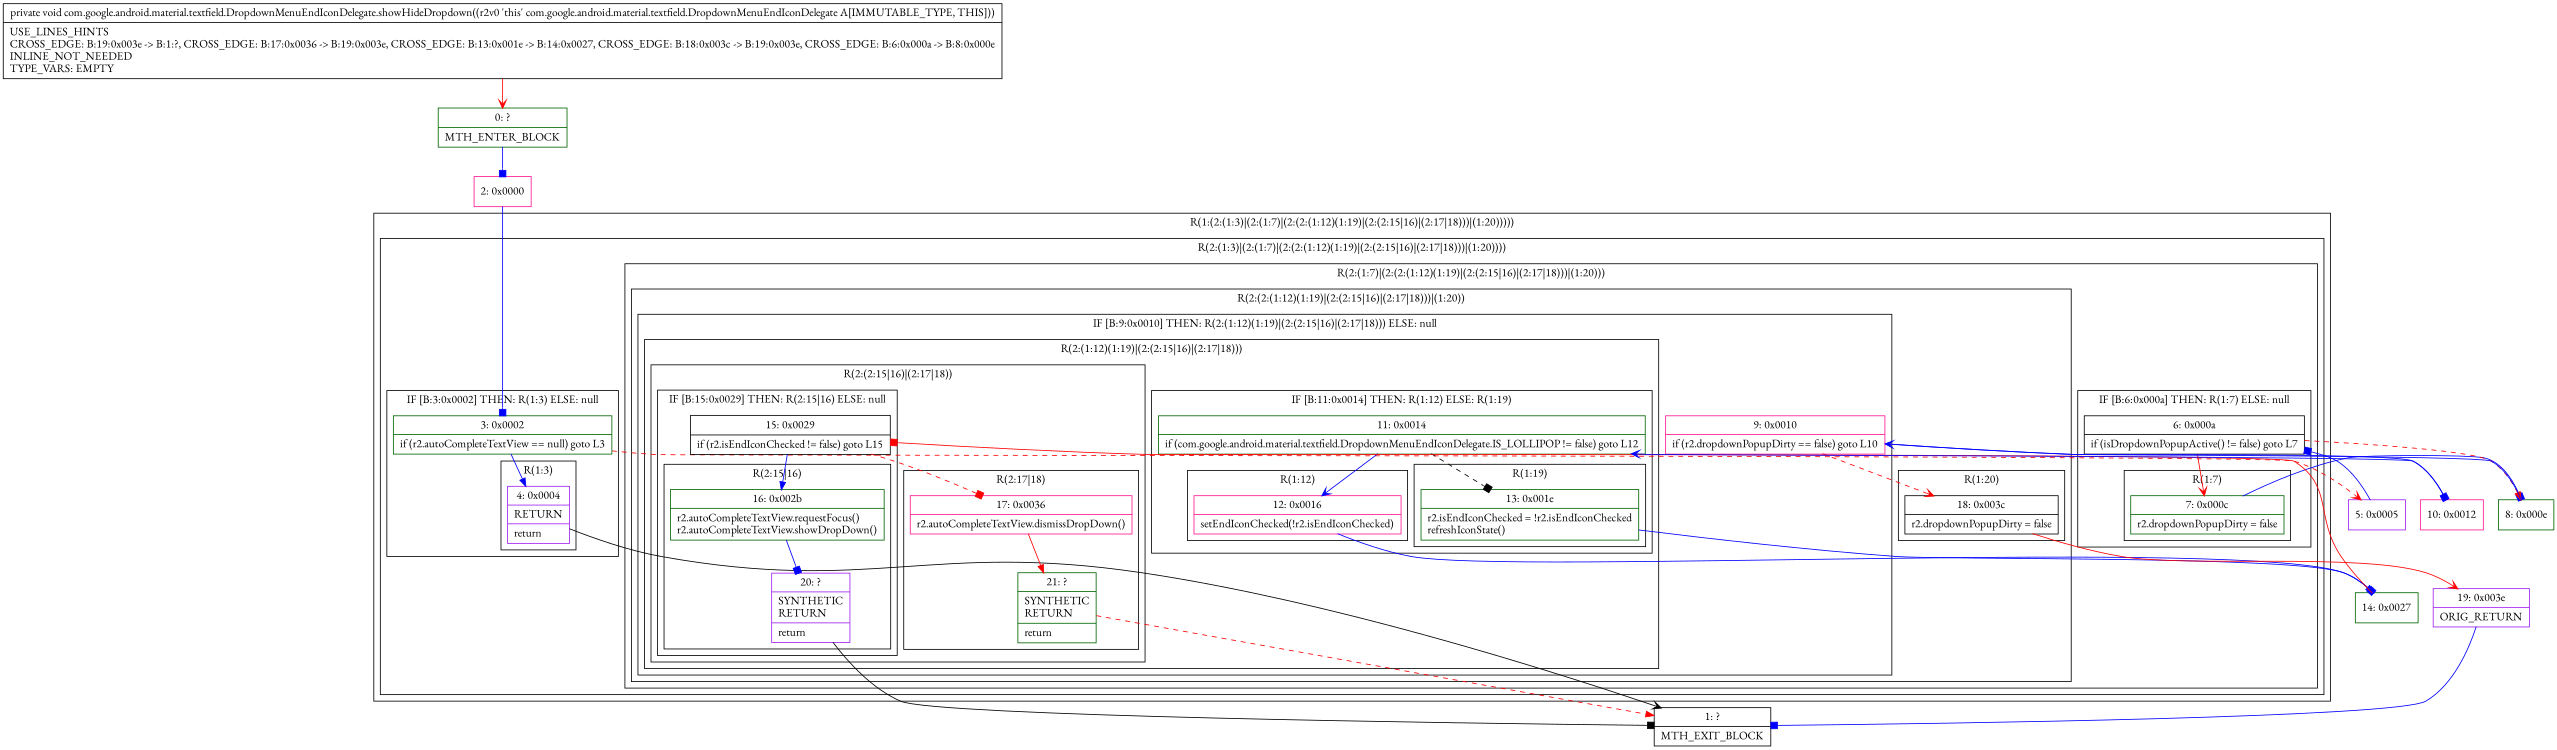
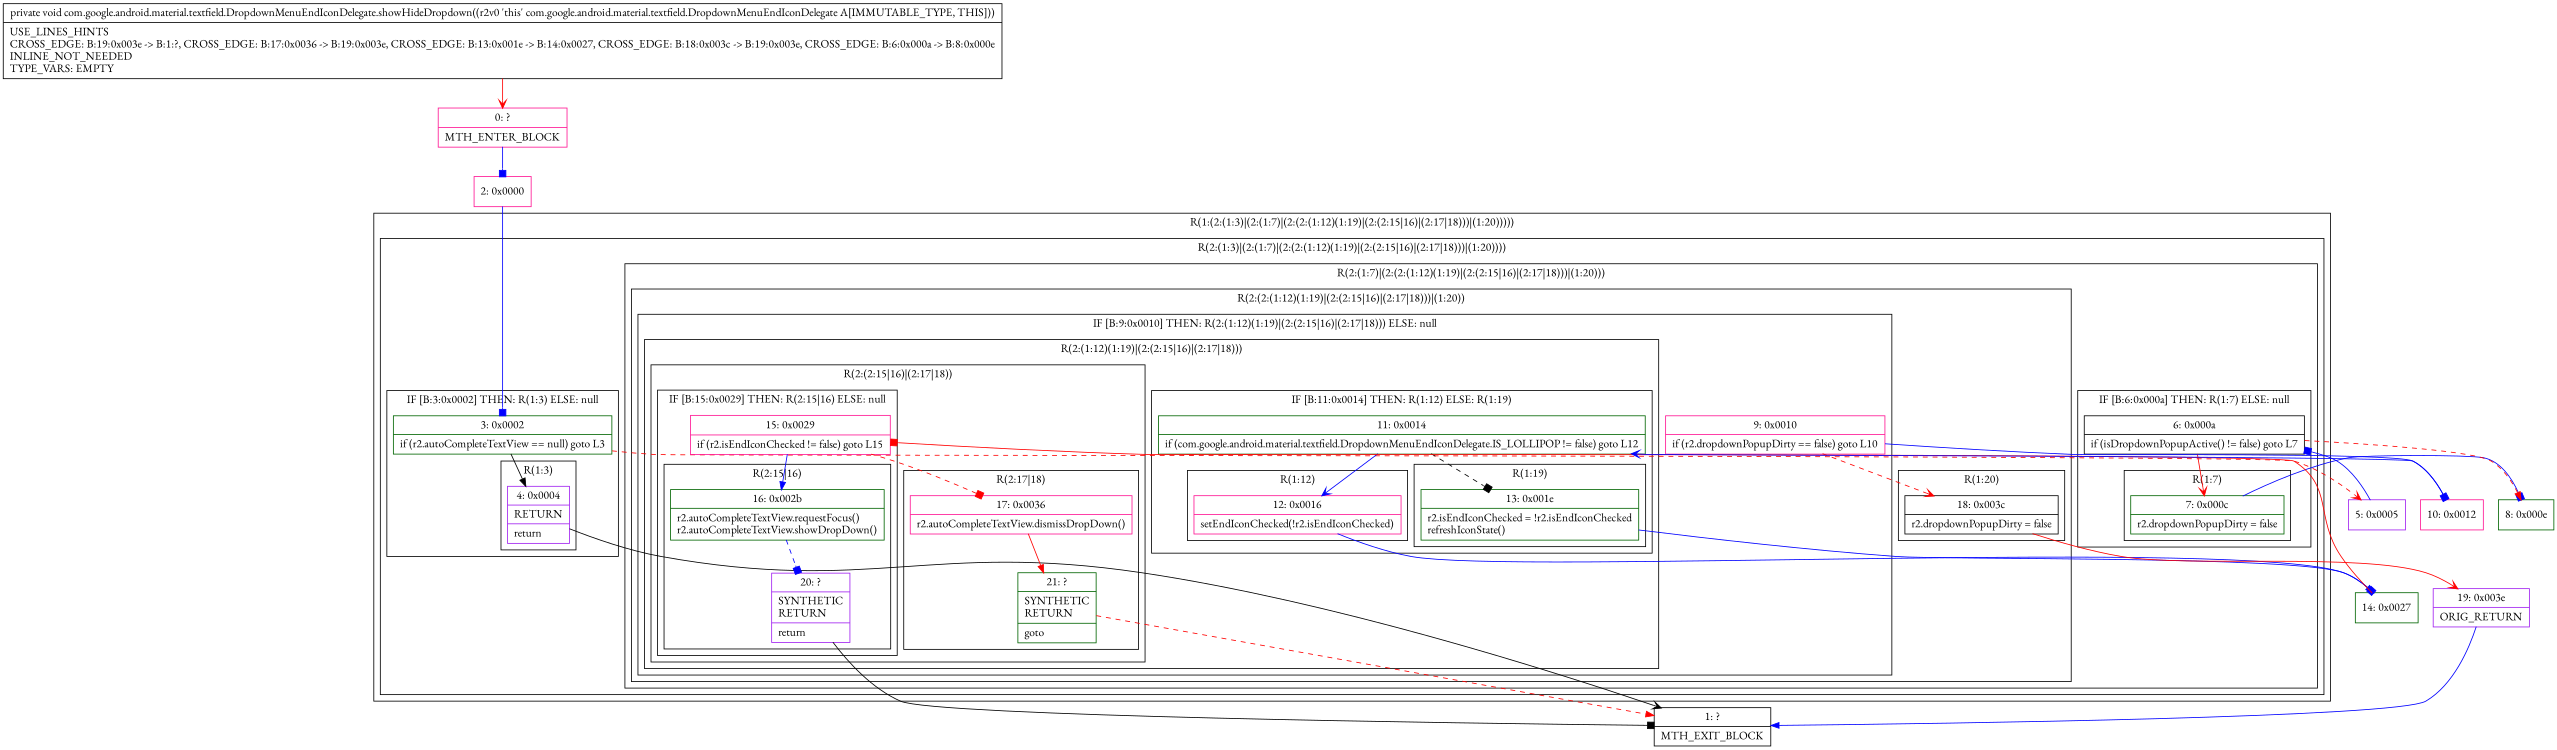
  digraph {
    fontname="EB Garamond"
    node [color=darkgreen fontname="EB Garamond" shape=record]
    edge [arrowhead=box color=blue fontname="EB Garamond"]
    n1 [color=purple label="{4\:\ 0x0004|RETURN\l|return\l}"]
    n2 [label="{3\:\ 0x0002|if (r2.autoCompleteTextView == null) goto L3\l}"]
    n3 [label="{7\:\ 0x000c|r2.dropdownPopupDirty = false\l}"]
    n4 [color=black label="{6\:\ 0x000a|if (isDropdownPopupActive() != false) goto L7\l}"]
    n5 [color=deeppink label="{12\:\ 0x0016|setEndIconChecked(!r2.isEndIconChecked)\l}"]
    n6 [label="{13\:\ 0x001e|r2.isEndIconChecked = !r2.isEndIconChecked\lrefreshIconState()\l}"]
    n7 [label="{11\:\ 0x0014|if (com.google.android.material.textfield.DropdownMenuEndIconDelegate.IS_LOLLIPOP != false) goto L12\l}"]
    n8 [label="{16\:\ 0x002b|r2.autoCompleteTextView.requestFocus()\lr2.autoCompleteTextView.showDropDown()\l}"]
    n9 [color=purple label="{20\:\ ?|SYNTHETIC\lRETURN\l|return\l}"]
-   n10 [color=black label="{15\:\ 0x0029|if (r2.isEndIconChecked != false) goto L15\l}"]
+   n10 [color=deeppink label="{15\:\ 0x0029|if (r2.isEndIconChecked != false) goto L15\l}"]
    n11 [color=deeppink label="{17\:\ 0x0036|r2.autoCompleteTextView.dismissDropDown()\l}"]
-   n12 [label="{21\:\ ?|SYNTHETIC\lRETURN\l|return\l}"]
+   n12 [label="{21\:\ ?|SYNTHETIC\lRETURN\l|goto\l}"]
    n13 [color=deeppink label="{9\:\ 0x0010|if (r2.dropdownPopupDirty == false) goto L10\l}"]
    n14 [color=black label="{18\:\ 0x003c|r2.dropdownPopupDirty = false\l}"]
    n15 [color=black label="{1\:\ ?|MTH_EXIT_BLOCK\l}"]
    n16 [color=purple label="{5\:\ 0x0005}"]
    n17 [label="{8\:\ 0x000e}"]
    n18 [label="{14\:\ 0x0027}"]
    n19 [color=deeppink label="{10\:\ 0x0012}"]
    n20 [color=purple label="{19\:\ 0x003e|ORIG_RETURN\l}"]
-   n21 [label="{0\:\ ?|MTH_ENTER_BLOCK\l}"]
+   n21 [color=deeppink label="{0\:\ ?|MTH_ENTER_BLOCK\l}"]
    n22 [color=deeppink label="{2\:\ 0x0000}"]
    n23 [color=black label="{private void com.google.android.material.textfield.DropdownMenuEndIconDelegate.showHideDropdown((r2v0 'this' com.google.android.material.textfield.DropdownMenuEndIconDelegate A[IMMUTABLE_TYPE, THIS]))  | USE_LINES_HINTS\lCROSS_EDGE: B:19:0x003e \-\> B:1:?, CROSS_EDGE: B:17:0x0036 \-\> B:19:0x003e, CROSS_EDGE: B:13:0x001e \-\> B:14:0x0027, CROSS_EDGE: B:18:0x003c \-\> B:19:0x003e, CROSS_EDGE: B:6:0x000a \-\> B:8:0x000e\lINLINE_NOT_NEEDED\lTYPE_VARS: EMPTY\l}"]
    subgraph cluster_1 {
      label="R(1:(2:(1:3)|(2:(1:7)|(2:(2:(1:12)(1:19)|(2:(2:15|16)|(2:17|18)))|(1:20)))))"
      subgraph cluster_2 {
        label="R(2:(1:3)|(2:(1:7)|(2:(2:(1:12)(1:19)|(2:(2:15|16)|(2:17|18)))|(1:20))))"
        subgraph cluster_3 {
          label="IF [B:3:0x0002] THEN: R(1:3) ELSE: null"
          n2
          subgraph cluster_4 {
            label="R(1:3)"
            n1
          }
        }
        subgraph cluster_5 {
          label="R(2:(1:7)|(2:(2:(1:12)(1:19)|(2:(2:15|16)|(2:17|18)))|(1:20)))"
          subgraph cluster_6 {
            label="IF [B:6:0x000a] THEN: R(1:7) ELSE: null"
            n4
            subgraph cluster_7 {
              label="R(1:7)"
              n3
            }
          }
          subgraph cluster_8 {
            label="R(2:(2:(1:12)(1:19)|(2:(2:15|16)|(2:17|18)))|(1:20))"
            subgraph cluster_9 {
              label="IF [B:9:0x0010] THEN: R(2:(1:12)(1:19)|(2:(2:15|16)|(2:17|18))) ELSE: null"
              n13
              subgraph cluster_10 {
                label="R(2:(1:12)(1:19)|(2:(2:15|16)|(2:17|18)))"
                subgraph cluster_11 {
                  label="IF [B:11:0x0014] THEN: R(1:12) ELSE: R(1:19)"
                  n7
                  subgraph cluster_12 {
                    label="R(1:12)"
                    n5
                  }
                  subgraph cluster_13 {
                    label="R(1:19)"
                    n6
                  }
                }
                subgraph cluster_14 {
                  label="R(2:(2:15|16)|(2:17|18))"
                  subgraph cluster_15 {
                    label="IF [B:15:0x0029] THEN: R(2:15|16) ELSE: null"
                    n10
                    subgraph cluster_16 {
                      label="R(2:15|16)"
                      n8
                      n9
                    }
                  }
                  subgraph cluster_17 {
                    label="R(2:17|18)"
                    n11
                    n12
                  }
                }
              }
            }
            subgraph cluster_18 {
              label="R(1:20)"
              n14
            }
          }
        }
      }
    }
    n1 -> n15 [arrowhead=vee color=black]
-   n2 -> n1 [arrowhead=normal]
+   n2 -> n1 [arrowhead=normal color=black]
    n2 -> n16 [arrowhead=vee color=red style=dashed]
    n3 -> n17
    n4 -> n3 [arrowhead=vee color=red]
    n4 -> n17 [arrowhead=normal color=red style=dashed]
    n5 -> n18 [arrowhead=normal]
    n6 -> n18
    n7 -> n5 [arrowhead=vee]
    n7 -> n6 [color=black style=dashed]
-   n8 -> n9
+   n8 -> n9 [style=dashed]
    n9 -> n15 [color=black]
    n10 -> n8 [arrowhead=normal]
    n10 -> n11 [color=red style=dashed]
    n11 -> n12 [arrowhead=normal color=red]
    n12 -> n15 [arrowhead=normal color=red style=dashed]
    n13 -> n14 [arrowhead=vee color=red style=dashed]
    n13 -> n19
    n14 -> n20 [arrowhead=vee color=red]
    n16 -> n4
-   n17 -> n13 [arrowhead=vee]
    n18 -> n10 [color=red]
    n19 -> n7 [arrowhead=vee]
-   n20 -> n15
+   n20 -> n15 [arrowhead=normal]
    n21 -> n22
    n22 -> n2
    n23 -> n21 [arrowhead=vee color=red]
  }
